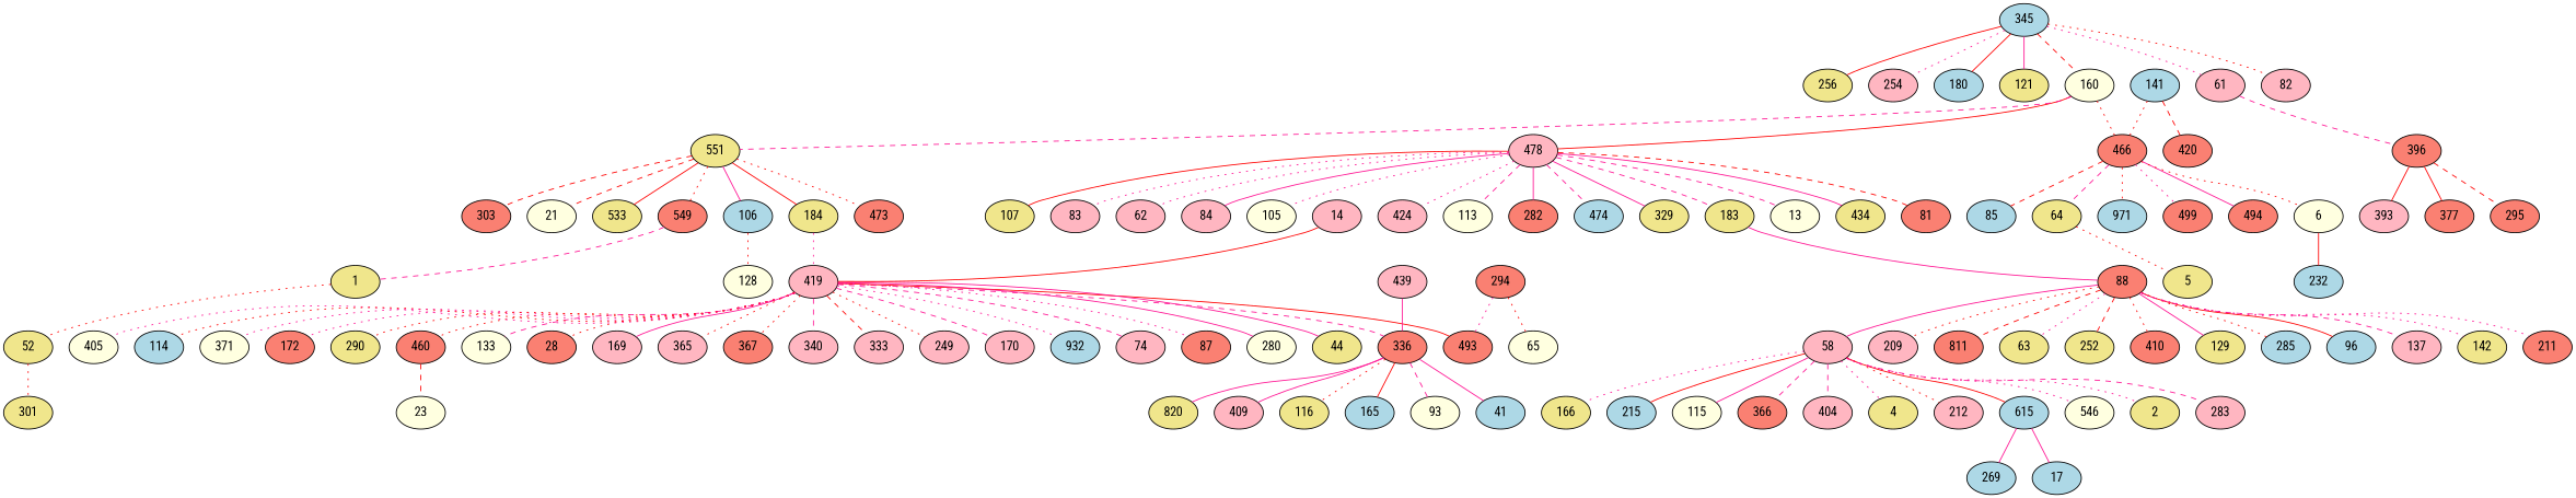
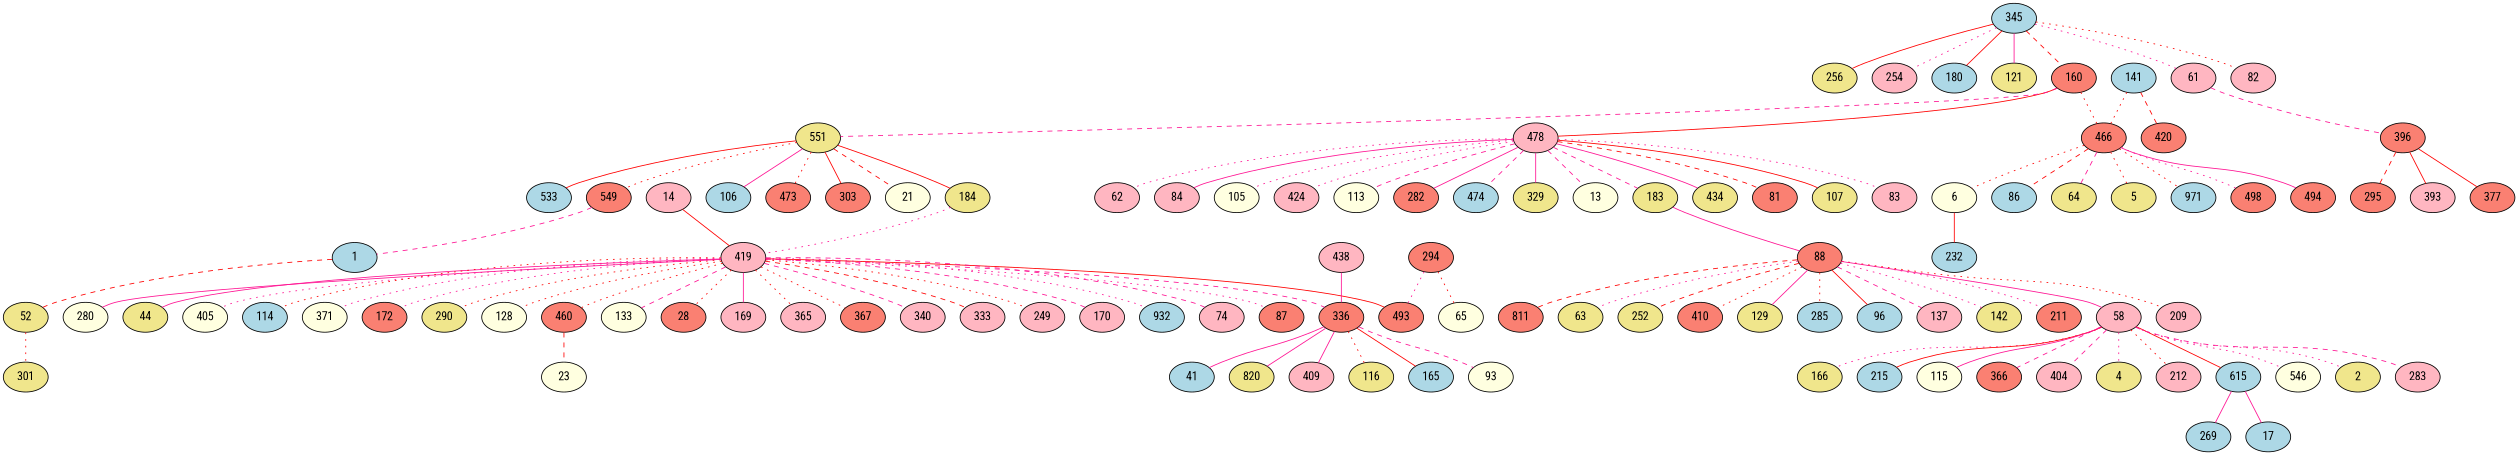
  strict graph {
    "edge"="{}"
    file="/Users/felicedeluca/Desktop/eucore/Layer_1_EU_core.dot"
    fontname="Roboto Condensed"
    "graph"="{'file': '/Users/felicedeluca/Desktop/eucore/Layer_1_EU_core.dot'}"
    "node"="{}"
    node [fillcolor=lightpink fontname="Roboto Condensed" style=filled]
    edge [color=deeppink fontname="Roboto Condensed" style=dotted]
    345 [fillcolor=lightblue]
    61
    82
    256 [fillcolor=khaki]
    254
    180 [fillcolor=lightblue]
    121 [fillcolor=khaki]
-   160 [fillcolor=lightyellow]
+   160 [fillcolor=salmon]
    396 [fillcolor=salmon]
    478
    551 [fillcolor=khaki]
    466 [fillcolor=salmon]
    377 [fillcolor=salmon]
    295 [fillcolor=salmon]
    393
    13 [fillcolor=lightyellow]
    434 [fillcolor=khaki]
    81 [fillcolor=salmon]
    107 [fillcolor=khaki]
    83
    62
    84
    105 [fillcolor=lightyellow]
    183 [fillcolor=khaki]
    424
    113 [fillcolor=lightyellow]
    282 [fillcolor=salmon]
    474 [fillcolor=lightblue]
    329 [fillcolor=khaki]
    549 [fillcolor=salmon]
    106 [fillcolor=lightblue]
    473 [fillcolor=salmon]
    303 [fillcolor=salmon]
    184 [fillcolor=khaki]
    21 [fillcolor=lightyellow]
-   533 [fillcolor=khaki]
+   533 [fillcolor=lightblue]
    64 [fillcolor=khaki]
    5 [fillcolor=khaki]
    971 [fillcolor=lightblue]
-   498 [fillcolor=salmon label=499]
+   498 [fillcolor=salmon]
    494 [fillcolor=salmon]
    6 [fillcolor=lightyellow]
-   86 [fillcolor=lightblue label=85]
+   86 [fillcolor=lightblue]
    88 [fillcolor=salmon]
-   1 [fillcolor=khaki]
+   1 [fillcolor=lightblue]
    419
    232 [fillcolor=lightblue]
    58
    209
    n50 [fillcolor=salmon label=811]
    63 [fillcolor=khaki]
    252 [fillcolor=khaki]
    n53 [fillcolor=salmon label=410]
    129 [fillcolor=khaki]
    285 [fillcolor=lightblue]
    96 [fillcolor=lightblue]
    137
    142 [fillcolor=khaki]
    211 [fillcolor=salmon]
    212
    615 [fillcolor=lightblue]
    546 [fillcolor=lightyellow]
    2 [fillcolor=khaki]
    283
    166 [fillcolor=khaki]
    215 [fillcolor=lightblue]
    115 [fillcolor=lightyellow]
    366 [fillcolor=salmon]
    404
    4 [fillcolor=khaki]
    52 [fillcolor=khaki]
    172 [fillcolor=salmon]
    336 [fillcolor=salmon]
    290 [fillcolor=khaki]
    493 [fillcolor=salmon]
    128 [fillcolor=lightyellow]
    460 [fillcolor=salmon]
    133 [fillcolor=lightyellow]
    28 [fillcolor=salmon]
    169
    365
    367 [fillcolor=salmon]
    340
    333
    249
    170
    932 [fillcolor=lightblue]
    74
    87 [fillcolor=salmon]
    280 [fillcolor=lightyellow]
    44 [fillcolor=khaki]
    405 [fillcolor=lightyellow]
    114 [fillcolor=lightblue]
    371 [fillcolor=lightyellow]
    301 [fillcolor=khaki]
    165 [fillcolor=lightblue]
    93 [fillcolor=lightyellow]
    41 [fillcolor=lightblue]
    820 [fillcolor=khaki]
    409
    116 [fillcolor=khaki]
    23 [fillcolor=lightyellow]
    269 [fillcolor=lightblue]
    17 [fillcolor=lightblue]
    14
-   438 [label=439]
+   438
    294 [fillcolor=salmon]
    65 [fillcolor=lightyellow]
    141 [fillcolor=lightblue]
    420 [fillcolor=salmon]
    345 -- 61
    345 -- 82 [color=red]
    345 -- 256 [color=red style=solid]
    345 -- 254
    345 -- 180 [color=red style=solid]
    345 -- 121 [style=solid]
    345 -- 160 [color=red style=dashed]
    61 -- 396 [style=dashed]
    160 -- 478 [color=red style=solid]
    160 -- 551 [style=dashed]
    160 -- 466 [color=red]
    396 -- 377 [color=red style=solid]
    396 -- 295 [color=red style=dashed]
    396 -- 393 [color=red style=solid]
    478 -- 13 [style=dashed]
    478 -- 434 [style=solid]
    478 -- 81 [color=red style=dashed]
    478 -- 107 [color=red style=solid]
    478 -- 83
    478 -- 62
    478 -- 84 [style=solid]
    478 -- 105
    478 -- 183 [style=dashed]
    478 -- 424
    478 -- 113 [style=dashed]
    478 -- 282 [style=solid]
    478 -- 474 [style=dashed]
    478 -- 329 [style=solid]
    551 -- 549 [color=red]
    551 -- 106 [style=solid]
    551 -- 473 [color=red]
-   551 -- 303 [color=red style=dashed]
+   551 -- 303 [color=red style=solid]
    551 -- 184 [color=red style=solid]
    551 -- 21 [color=red style=dashed]
    551 -- 533 [color=red style=solid]
    466 -- 64 [style=dashed]
-   64 -- 5 [color=red]
+   466 -- 5 [color=red]
    466 -- 971 [color=red]
    466 -- 498
    466 -- 494 [style=solid]
    466 -- 6 [color=red]
    466 -- 86 [color=red style=dashed]
    183 -- 88 [style=solid]
    549 -- 1 [style=dashed]
    184 -- 419
    6 -- 232 [color=red style=solid]
    88 -- 58 [style=solid]
    88 -- 209 [color=red]
    88 -- n50 [color=red style=dashed]
    88 -- 63
    88 -- 252 [color=red style=dashed]
    88 -- n53 [color=red]
    88 -- 129 [style=solid]
    88 -- 285 [color=red]
    88 -- 96 [color=red style=solid]
    88 -- 137 [style=dashed]
    88 -- 142
    88 -- 211
-   1 -- 52 [color=red]
+   1 -- 52 [color=red style=dashed]
    419 -- 172
    419 -- 336 [style=dashed]
    419 -- 290 [color=red]
    419 -- 493 [color=red style=solid]
-   106 -- 128 [color=red]
+   419 -- 128 [color=red]
    419 -- 460 [color=red]
    419 -- 133 [style=dashed]
    419 -- 28 [color=red]
    419 -- 169 [style=solid]
    419 -- 365 [color=red]
    419 -- 367 [color=red]
    419 -- 340 [style=dashed]
    419 -- 333 [color=red style=dashed]
    419 -- 249 [color=red]
    419 -- 170 [style=dashed]
    419 -- 932
    419 -- 74 [style=dashed]
    419 -- 87
    419 -- 280 [style=solid]
    419 -- 44 [style=solid]
    419 -- 405
    419 -- 114 [color=red]
    419 -- 371
    58 -- 212 [color=red]
    58 -- 615 [color=red style=solid]
    58 -- 546
    58 -- 2
    58 -- 283 [style=dashed]
    58 -- 166
    58 -- 215 [color=red style=solid]
    58 -- 115 [style=solid]
    58 -- 366 [style=dashed]
    58 -- 404 [style=dashed]
    58 -- 4
    615 -- 269 [style=solid]
    615 -- 17 [style=solid]
    52 -- 301 [color=red]
    336 -- 165 [color=red style=solid]
    336 -- 93 [style=dashed]
    336 -- 41 [style=solid]
    336 -- 820 [style=solid]
    336 -- 409 [style=solid]
    336 -- 116 [color=red]
    460 -- 23 [color=red style=dashed]
    14 -- 419 [color=red style=solid]
    438 -- 336 [style=solid]
    294 -- 493
    294 -- 65 [color=red]
    141 -- 466 [color=red]
    141 -- 420 [color=red style=dashed]
  }
